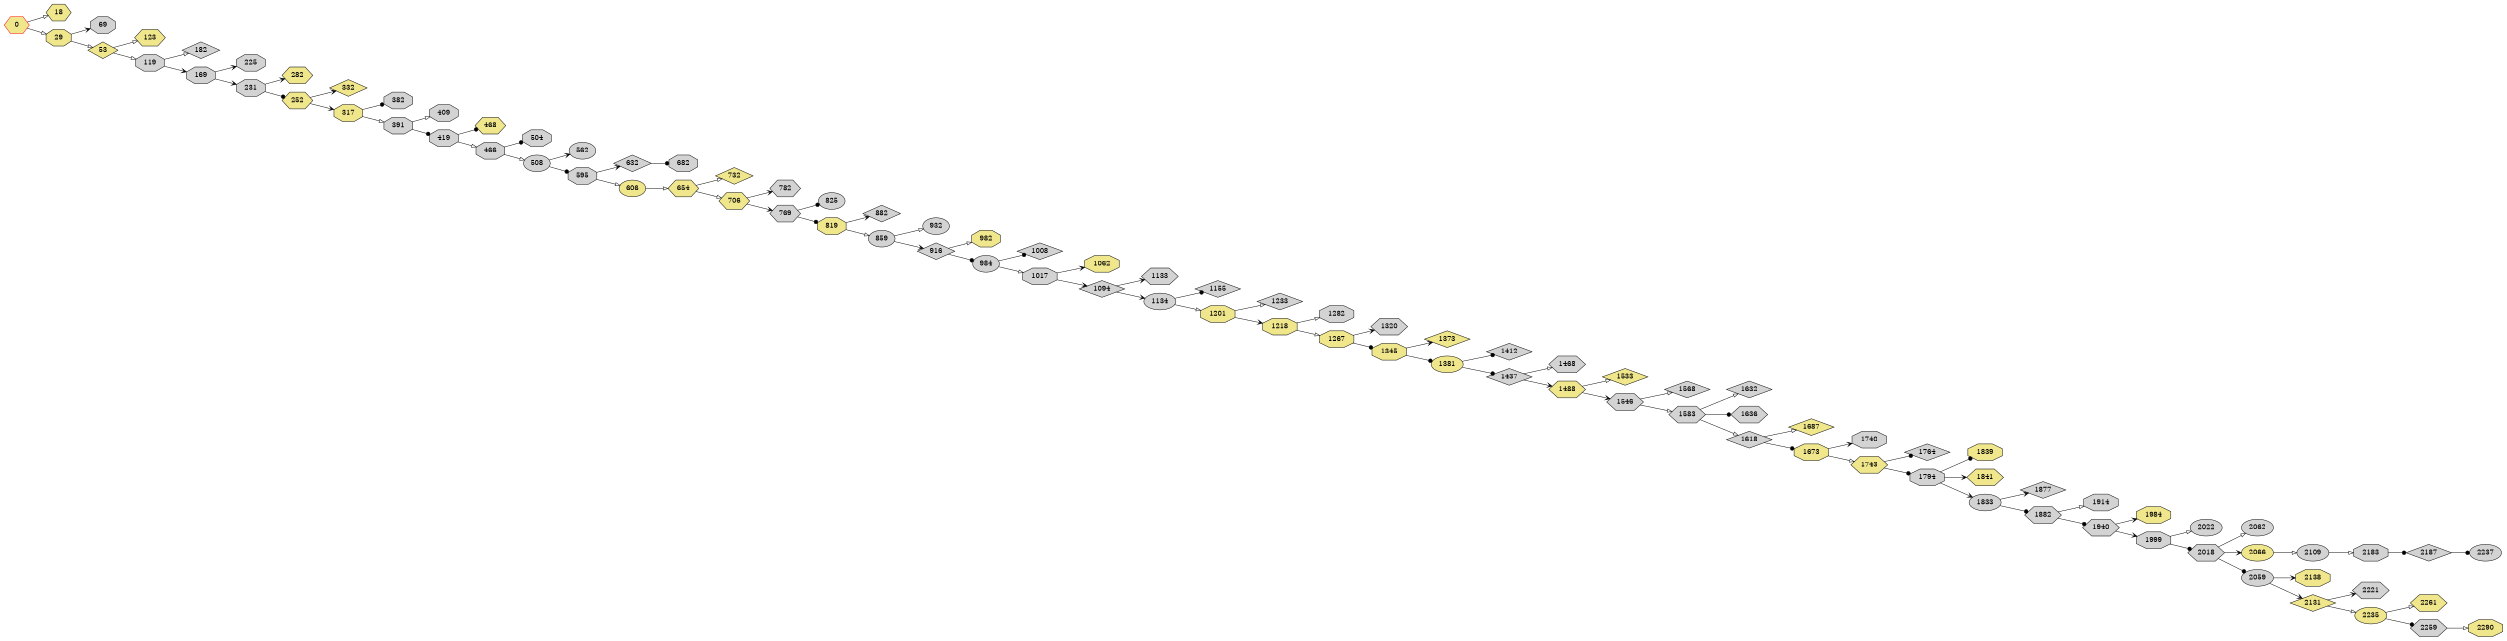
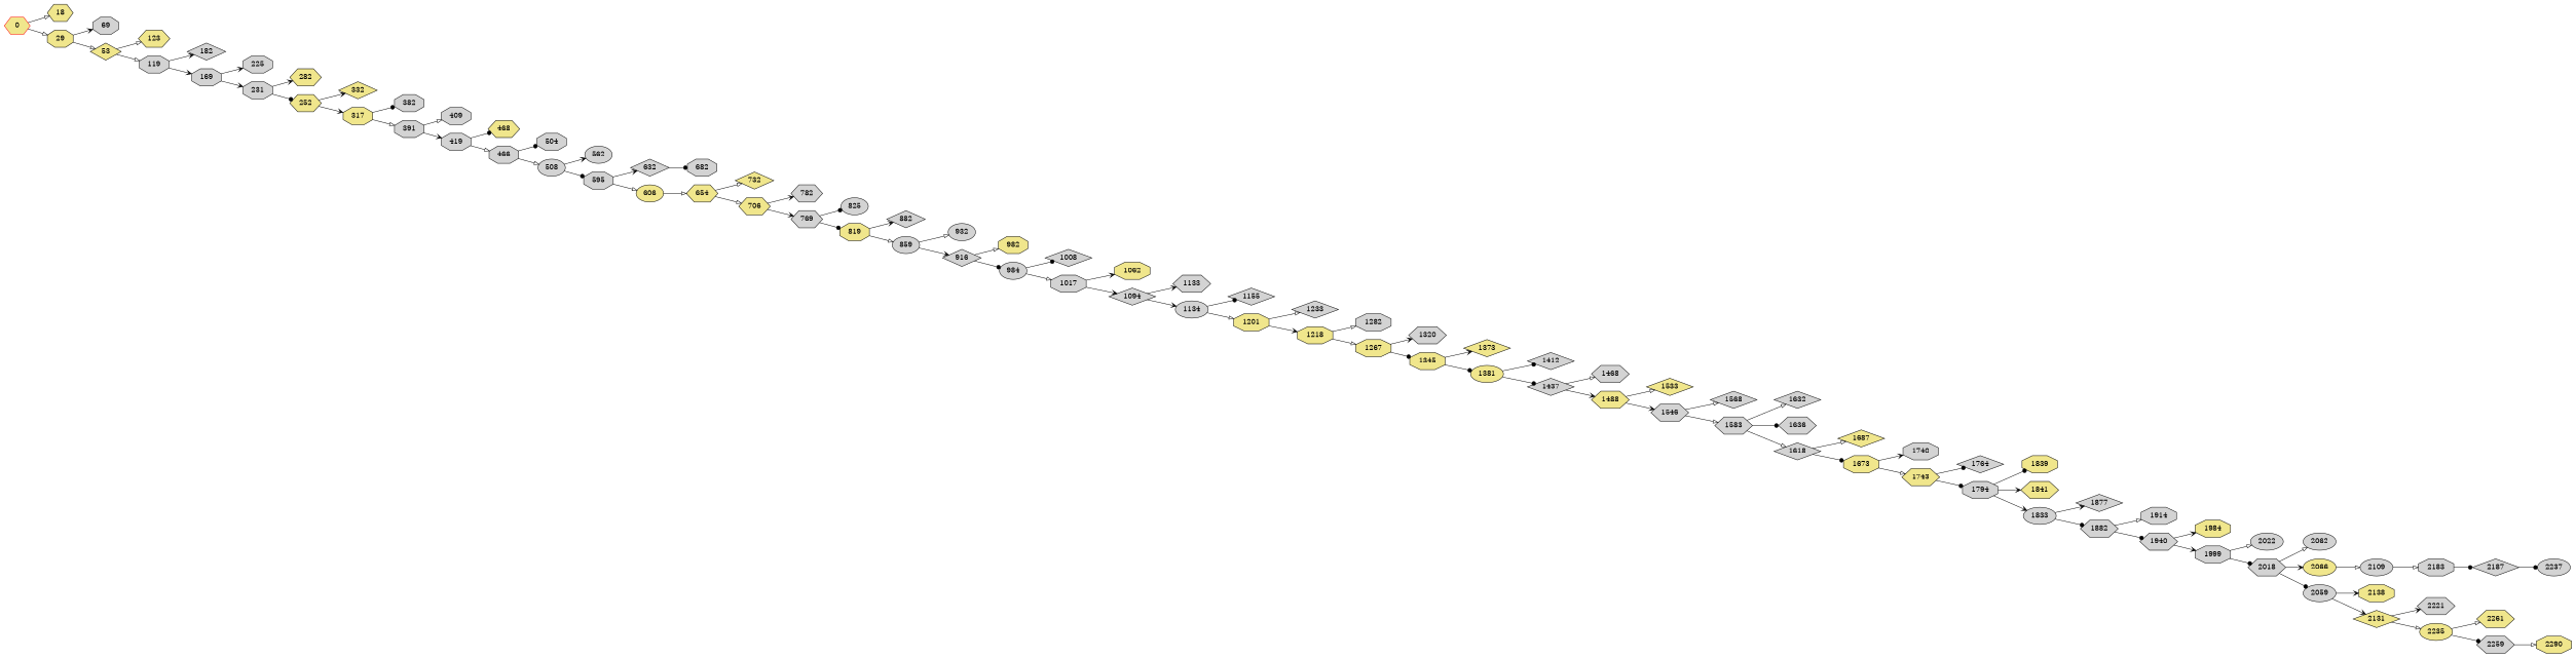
  digraph {
    rankdir=LR
    node [fillcolor=lightgrey shape=octagon style=filled]
    edge [arrowhead=onormal]
    0 [color=red fillcolor=khaki shape=hexagon]
    18 [fillcolor=khaki shape=hexagon]
    29 [fillcolor=khaki]
    69
    53 [fillcolor=khaki shape=diamond]
    123 [fillcolor=khaki shape=hexagon]
    119
    182 [shape=diamond]
    169
    225
    231
    282 [fillcolor=khaki shape=hexagon]
    252 [fillcolor=khaki shape=hexagon]
    332 [fillcolor=khaki shape=diamond]
    317 [fillcolor=khaki]
    382
    391
    409
    419
    468 [fillcolor=khaki shape=hexagon]
    466
    504
    508 [shape=ellipse]
    562 [shape=ellipse]
    595
    632 [shape=diamond]
    606 [fillcolor=khaki shape=ellipse]
    682
    654 [fillcolor=khaki shape=hexagon]
    732 [fillcolor=khaki shape=diamond]
    706 [fillcolor=khaki shape=hexagon]
    782 [shape=hexagon]
    769 [shape=hexagon]
    825 [shape=ellipse]
    819 [fillcolor=khaki]
    882 [shape=diamond]
    859 [shape=ellipse]
    932 [shape=ellipse]
    916 [shape=diamond]
    982 [fillcolor=khaki]
    984 [shape=ellipse]
    1008 [shape=diamond]
    1017
    1062 [fillcolor=khaki]
    1094 [shape=diamond]
    1133 [shape=hexagon]
    1134 [shape=ellipse]
    1155 [shape=diamond]
    1201 [fillcolor=khaki]
    1233 [shape=diamond]
    1218 [fillcolor=khaki]
    1282
    1267 [fillcolor=khaki]
    1320 [shape=hexagon]
    1345 [fillcolor=khaki]
    1373 [fillcolor=khaki shape=diamond]
    1381 [fillcolor=khaki shape=ellipse]
    1412 [shape=diamond]
    1437 [shape=diamond]
    1468 [shape=hexagon]
    1488 [fillcolor=khaki shape=hexagon]
    1533 [fillcolor=khaki shape=diamond]
    1546 [shape=hexagon]
    1568 [shape=diamond]
    1583 [shape=hexagon]
    1632 [shape=diamond]
    1636 [shape=hexagon]
    1618 [shape=diamond]
    1687 [fillcolor=khaki shape=diamond]
    1673 [fillcolor=khaki]
    1740
    1743 [fillcolor=khaki shape=hexagon]
    1764 [shape=diamond]
    1794
    1839 [fillcolor=khaki]
    1841 [fillcolor=khaki shape=hexagon]
    1833 [shape=ellipse]
    1877 [shape=diamond]
    1882 [shape=hexagon]
    1914
    1940 [shape=hexagon]
    1984 [fillcolor=khaki]
    1999
    2022 [shape=ellipse]
    2018 [shape=hexagon]
    2062 [shape=ellipse]
    2066 [fillcolor=khaki shape=ellipse]
    2059 [shape=ellipse]
    2109 [shape=ellipse]
    2138 [fillcolor=khaki]
    2131 [fillcolor=khaki shape=diamond]
    2183
    2221 [shape=hexagon]
    2235 [fillcolor=khaki shape=ellipse]
    2187 [shape=diamond]
    2237 [shape=ellipse]
    2261 [fillcolor=khaki shape=hexagon]
    2259 [shape=hexagon]
    2290 [fillcolor=khaki]
    0 -> 18
    0 -> 29
    29 -> 69 [arrowhead=vee]
    29 -> 53
    53 -> 123
    53 -> 119
-   119 -> 182
+   119 -> 182 [arrowhead=vee]
    119 -> 169 [arrowhead=vee]
    169 -> 225 [arrowhead=vee]
    169 -> 231 [arrowhead=vee]
    231 -> 282 [arrowhead=vee]
    231 -> 252 [arrowhead=dot]
    252 -> 332 [arrowhead=vee]
    252 -> 317 [arrowhead=vee]
    317 -> 382 [arrowhead=dot]
    317 -> 391
    391 -> 409
-   391 -> 419 [arrowhead=dot]
+   391 -> 419 [arrowhead=vee]
    419 -> 468 [arrowhead=dot]
    419 -> 466
    466 -> 504 [arrowhead=dot]
    466 -> 508
    508 -> 562 [arrowhead=vee]
    508 -> 595 [arrowhead=dot]
    595 -> 632 [arrowhead=vee]
    595 -> 606
    632 -> 682 [arrowhead=dot]
    606 -> 654
    654 -> 732
    654 -> 706
    706 -> 782 [arrowhead=vee]
    706 -> 769 [arrowhead=vee]
    769 -> 825 [arrowhead=dot]
    769 -> 819 [arrowhead=dot]
    819 -> 882 [arrowhead=vee]
    819 -> 859
    859 -> 932
    859 -> 916 [arrowhead=vee]
    916 -> 982
    916 -> 984 [arrowhead=dot]
    984 -> 1008 [arrowhead=dot]
    984 -> 1017
    1017 -> 1062 [arrowhead=vee]
    1017 -> 1094 [arrowhead=vee]
    1094 -> 1133 [arrowhead=vee]
    1094 -> 1134 [arrowhead=vee]
    1134 -> 1155 [arrowhead=dot]
    1134 -> 1201
    1201 -> 1233
    1201 -> 1218 [arrowhead=vee]
    1218 -> 1282
    1218 -> 1267
    1267 -> 1320 [arrowhead=vee]
    1267 -> 1345 [arrowhead=dot]
    1345 -> 1373 [arrowhead=vee]
    1345 -> 1381 [arrowhead=dot]
    1381 -> 1412 [arrowhead=dot]
    1381 -> 1437 [arrowhead=dot]
    1437 -> 1468
    1437 -> 1488 [arrowhead=vee]
    1488 -> 1533
    1488 -> 1546 [arrowhead=vee]
    1546 -> 1568
    1546 -> 1583
    1583 -> 1632
    1583 -> 1636 [arrowhead=dot]
    1583 -> 1618
    1618 -> 1687
    1618 -> 1673 [arrowhead=dot]
    1673 -> 1740 [arrowhead=vee]
    1673 -> 1743
    1743 -> 1764 [arrowhead=dot]
    1743 -> 1794 [arrowhead=dot]
    1794 -> 1839 [arrowhead=dot]
    1794 -> 1841 [arrowhead=vee]
    1794 -> 1833 [arrowhead=vee]
    1833 -> 1877 [arrowhead=vee]
    1833 -> 1882 [arrowhead=dot]
    1882 -> 1914
    1882 -> 1940 [arrowhead=dot]
    1940 -> 1984 [arrowhead=vee]
    1940 -> 1999 [arrowhead=vee]
    1999 -> 2022
    1999 -> 2018 [arrowhead=dot]
    2018 -> 2062
    2018 -> 2066 [arrowhead=vee]
    2018 -> 2059 [arrowhead=dot]
    2066 -> 2109
    2059 -> 2138 [arrowhead=vee]
    2059 -> 2131 [arrowhead=vee]
    2109 -> 2183
    2131 -> 2221 [arrowhead=vee]
    2131 -> 2235
    2183 -> 2187 [arrowhead=dot]
    2235 -> 2261
    2235 -> 2259 [arrowhead=dot]
    2187 -> 2237 [arrowhead=dot]
    2259 -> 2290
  }
